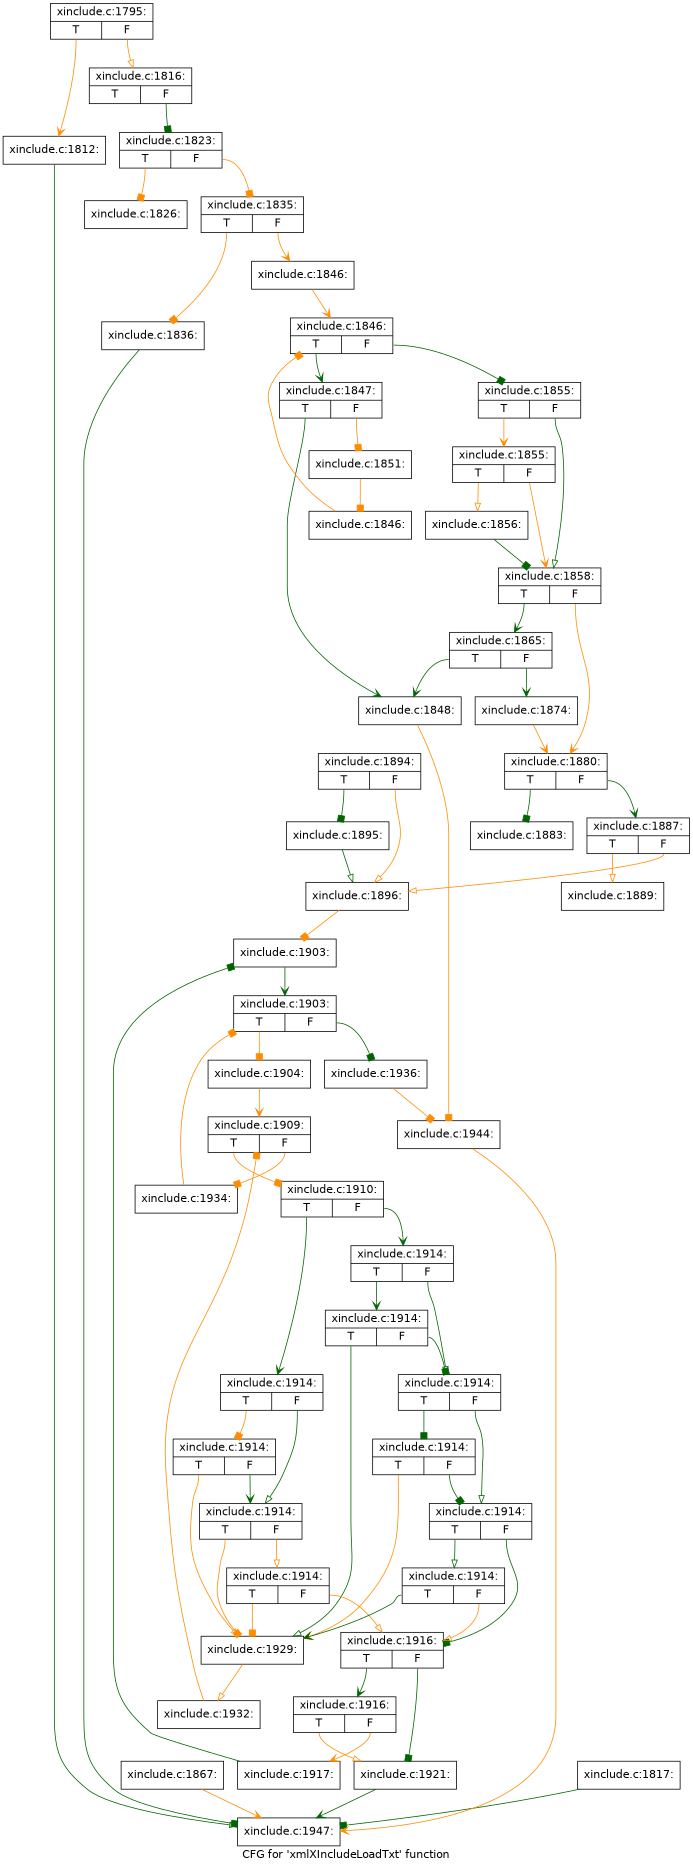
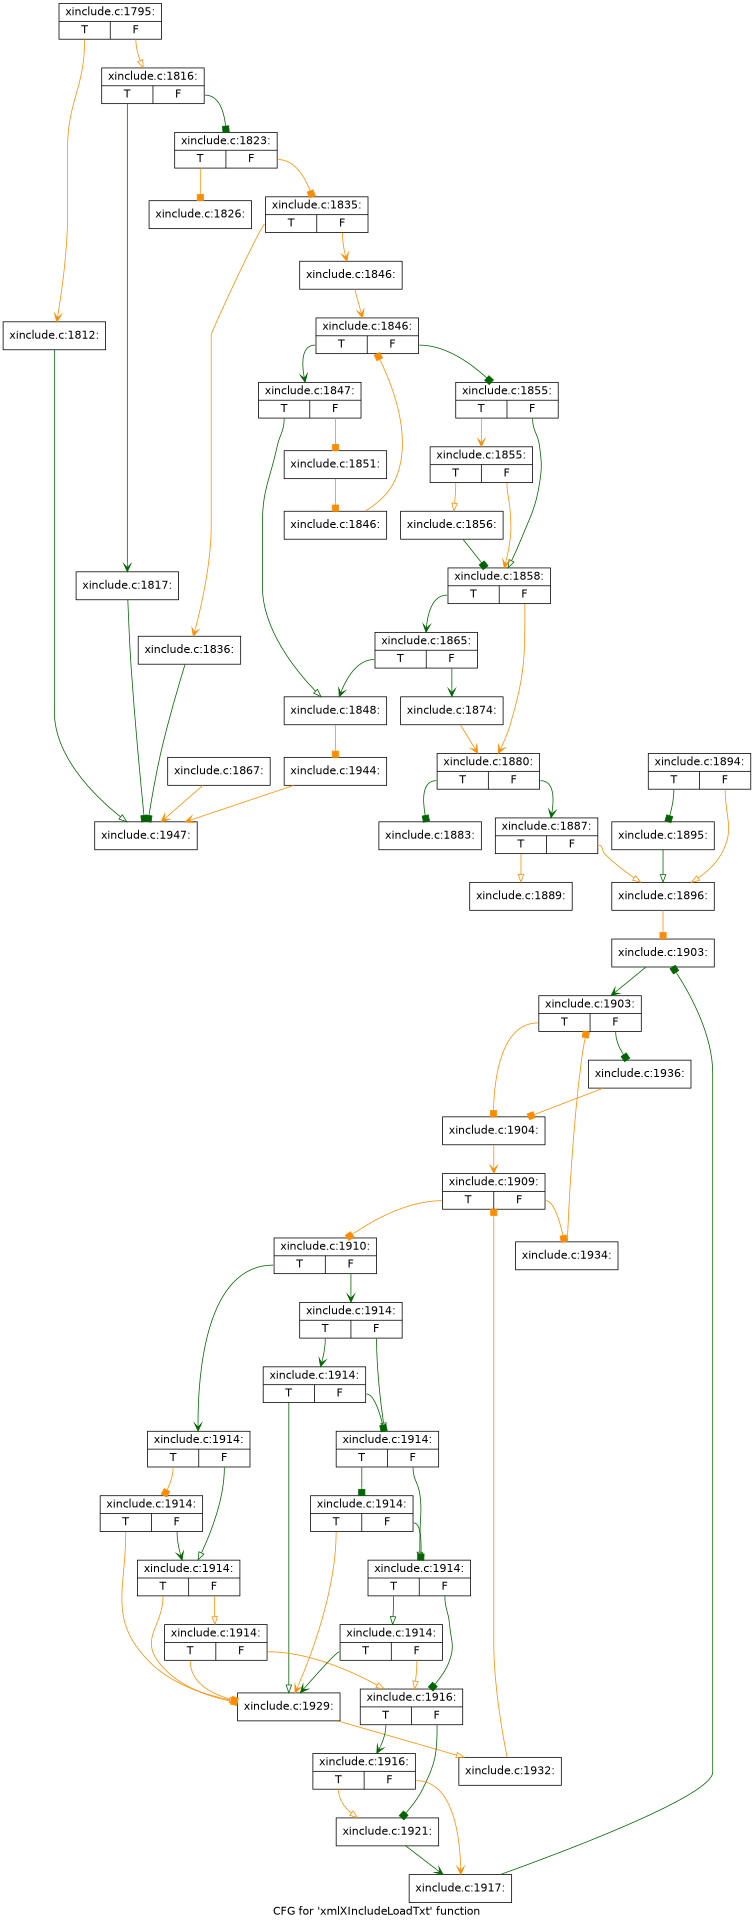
  digraph {
    fontname="DejaVu Sans"
    label="CFG for 'xmlXIncludeLoadTxt' function"
    node [fontname="DejaVu Sans" shape=record]
    edge [arrowhead=box color=darkorange fontname="DejaVu Sans" tailport=s0]
    n1 [label="{xinclude.c:1795:|{<s0>T|<s1>F}}"]
    n2 [label="{xinclude.c:1812:}"]
    n3 [label="{xinclude.c:1816:|{<s0>T|<s1>F}}"]
    n4 [label="{xinclude.c:1947:}"]
    n5 [label="{xinclude.c:1817:}"]
    n6 [label="{xinclude.c:1823:|{<s0>T|<s1>F}}"]
    n7 [label="{xinclude.c:1826:}"]
    n8 [label="{xinclude.c:1835:|{<s0>T|<s1>F}}"]
    n9 [label="{xinclude.c:1836:}"]
    n10 [label="{xinclude.c:1846:}"]
    n11 [label="{xinclude.c:1846:|{<s0>T|<s1>F}}"]
    n12 [label="{xinclude.c:1847:|{<s0>T|<s1>F}}"]
    n13 [label="{xinclude.c:1855:|{<s0>T|<s1>F}}"]
    n14 [label="{xinclude.c:1848:}"]
    n15 [label="{xinclude.c:1851:}"]
    n16 [label="{xinclude.c:1855:|{<s0>T|<s1>F}}"]
    n17 [label="{xinclude.c:1858:|{<s0>T|<s1>F}}"]
    n18 [label="{xinclude.c:1944:}"]
    n19 [label="{xinclude.c:1846:}"]
    n20 [label="{xinclude.c:1856:}"]
    n21 [label="{xinclude.c:1865:|{<s0>T|<s1>F}}"]
    n22 [label="{xinclude.c:1880:|{<s0>T|<s1>F}}"]
    n23 [label="{xinclude.c:1874:}"]
    n24 [label="{xinclude.c:1883:}"]
    n25 [label="{xinclude.c:1887:|{<s0>T|<s1>F}}"]
    n26 [label="{xinclude.c:1867:}"]
    n27 [label="{xinclude.c:1889:}"]
    n28 [label="{xinclude.c:1896:}"]
    n29 [label="{xinclude.c:1894:|{<s0>T|<s1>F}}"]
    n30 [label="{xinclude.c:1895:}"]
    n31 [label="{xinclude.c:1903:}"]
    n32 [label="{xinclude.c:1903:|{<s0>T|<s1>F}}"]
    n33 [label="{xinclude.c:1904:}"]
    n34 [label="{xinclude.c:1936:}"]
    n35 [label="{xinclude.c:1909:|{<s0>T|<s1>F}}"]
    n36 [label="{xinclude.c:1910:|{<s0>T|<s1>F}}"]
    n37 [label="{xinclude.c:1934:}"]
    n38 [label="{xinclude.c:1914:|{<s0>T|<s1>F}}"]
    n39 [label="{xinclude.c:1914:|{<s0>T|<s1>F}}"]
    n40 [label="{xinclude.c:1914:|{<s0>T|<s1>F}}"]
    n41 [label="{xinclude.c:1914:|{<s0>T|<s1>F}}"]
    n42 [label="{xinclude.c:1914:|{<s0>T|<s1>F}}"]
    n43 [label="{xinclude.c:1914:|{<s0>T|<s1>F}}"]
    n44 [label="{xinclude.c:1929:}"]
    n45 [label="{xinclude.c:1914:|{<s0>T|<s1>F}}"]
    n46 [label="{xinclude.c:1914:|{<s0>T|<s1>F}}"]
    n47 [label="{xinclude.c:1914:|{<s0>T|<s1>F}}"]
    n48 [label="{xinclude.c:1932:}"]
    n49 [label="{xinclude.c:1916:|{<s0>T|<s1>F}}"]
    n50 [label="{xinclude.c:1916:|{<s0>T|<s1>F}}"]
    n51 [label="{xinclude.c:1921:}"]
    n52 [label="{xinclude.c:1917:}"]
    n53 [label="{xinclude.c:1914:|{<s0>T|<s1>F}}"]
    n1 -> n2 [arrowhead=vee]
    n1 -> n3 [arrowhead=onormal tailport=s1]
    n2 -> n4 [arrowhead=onormal color=darkgreen]
+   n3 -> n5 [arrowhead=vee color=darkgreen]
    n3 -> n6 [color=darkgreen tailport=s1]
    n5 -> n4 [color=darkgreen]
    n6 -> n7
    n6 -> n8 [tailport=s1]
-   n8 -> n9
+   n8 -> n9 [arrowhead=vee]
    n8 -> n10 [arrowhead=vee tailport=s1]
    n9 -> n4 [color=darkgreen]
    n10 -> n11 [arrowhead=vee]
    n11 -> n12 [arrowhead=vee color=darkgreen]
    n11 -> n13 [color=darkgreen tailport=s1]
-   n12 -> n14 [arrowhead=vee color=darkgreen]
+   n12 -> n14 [arrowhead=onormal color=darkgreen]
    n12 -> n15 [tailport=s1]
    n13 -> n16 [arrowhead=vee]
    n13 -> n17 [arrowhead=onormal color=darkgreen tailport=s1]
    n14 -> n18
    n15 -> n19
    n16 -> n17 [arrowhead=vee tailport=s1]
    n16 -> n20 [arrowhead=onormal]
    n17 -> n21 [arrowhead=vee color=darkgreen]
    n17 -> n22 [arrowhead=vee tailport=s1]
    n18 -> n4 [arrowhead=vee]
    n19 -> n11
    n20 -> n17 [color=darkgreen]
    n21 -> n14 [arrowhead=vee color=darkgreen]
    n21 -> n23 [arrowhead=vee color=darkgreen tailport=s1]
    n22 -> n24 [color=darkgreen]
    n22 -> n25 [arrowhead=vee color=darkgreen tailport=s1]
    n23 -> n22 [arrowhead=vee]
    n25 -> n27 [arrowhead=onormal]
    n25 -> n28 [arrowhead=onormal tailport=s1]
    n26 -> n4 [arrowhead=vee]
    n28 -> n31
    n29 -> n28 [arrowhead=onormal tailport=s1]
    n29 -> n30 [color=darkgreen]
    n30 -> n28 [arrowhead=onormal color=darkgreen]
    n31 -> n32 [arrowhead=vee color=darkgreen]
    n32 -> n33
    n32 -> n34 [color=darkgreen tailport=s1]
    n33 -> n35 [arrowhead=vee]
-   n34 -> n18
+   n34 -> n33
    n35 -> n36
    n35 -> n37 [tailport=s1]
    n36 -> n38 [arrowhead=vee color=darkgreen]
    n36 -> n39 [arrowhead=vee color=darkgreen tailport=s1]
    n37 -> n32
    n38 -> n40
    n38 -> n41 [arrowhead=onormal color=darkgreen tailport=s1]
    n39 -> n42 [arrowhead=vee color=darkgreen]
    n39 -> n43 [arrowhead=onormal color=darkgreen tailport=s1]
    n40 -> n41 [arrowhead=vee color=darkgreen tailport=s1]
    n40 -> n44 [arrowhead=onormal]
    n41 -> n44
    n41 -> n45 [arrowhead=onormal tailport=s1]
    n42 -> n43 [color=darkgreen tailport=s1]
    n42 -> n44 [arrowhead=onormal color=darkgreen]
    n43 -> n46 [color=darkgreen]
    n43 -> n47 [arrowhead=onormal color=darkgreen tailport=s1]
    n44 -> n48 [arrowhead=onormal]
    n45 -> n44
    n45 -> n49 [arrowhead=onormal tailport=s1]
    n46 -> n44 [arrowhead=vee]
    n46 -> n47 [color=darkgreen tailport=s1]
    n47 -> n49 [color=darkgreen tailport=s1]
    n47 -> n53 [arrowhead=onormal color=darkgreen]
    n48 -> n35
    n49 -> n50 [arrowhead=vee color=darkgreen]
    n49 -> n51 [color=darkgreen tailport=s1]
    n50 -> n51 [arrowhead=onormal]
    n50 -> n52 [arrowhead=vee tailport=s1]
-   n51 -> n4 [arrowhead=vee color=darkgreen]
+   n51 -> n52 [arrowhead=vee color=darkgreen]
    n52 -> n31 [color=darkgreen]
    n53 -> n44 [arrowhead=vee color=darkgreen]
    n53 -> n49 [arrowhead=onormal tailport=s1]
  }
